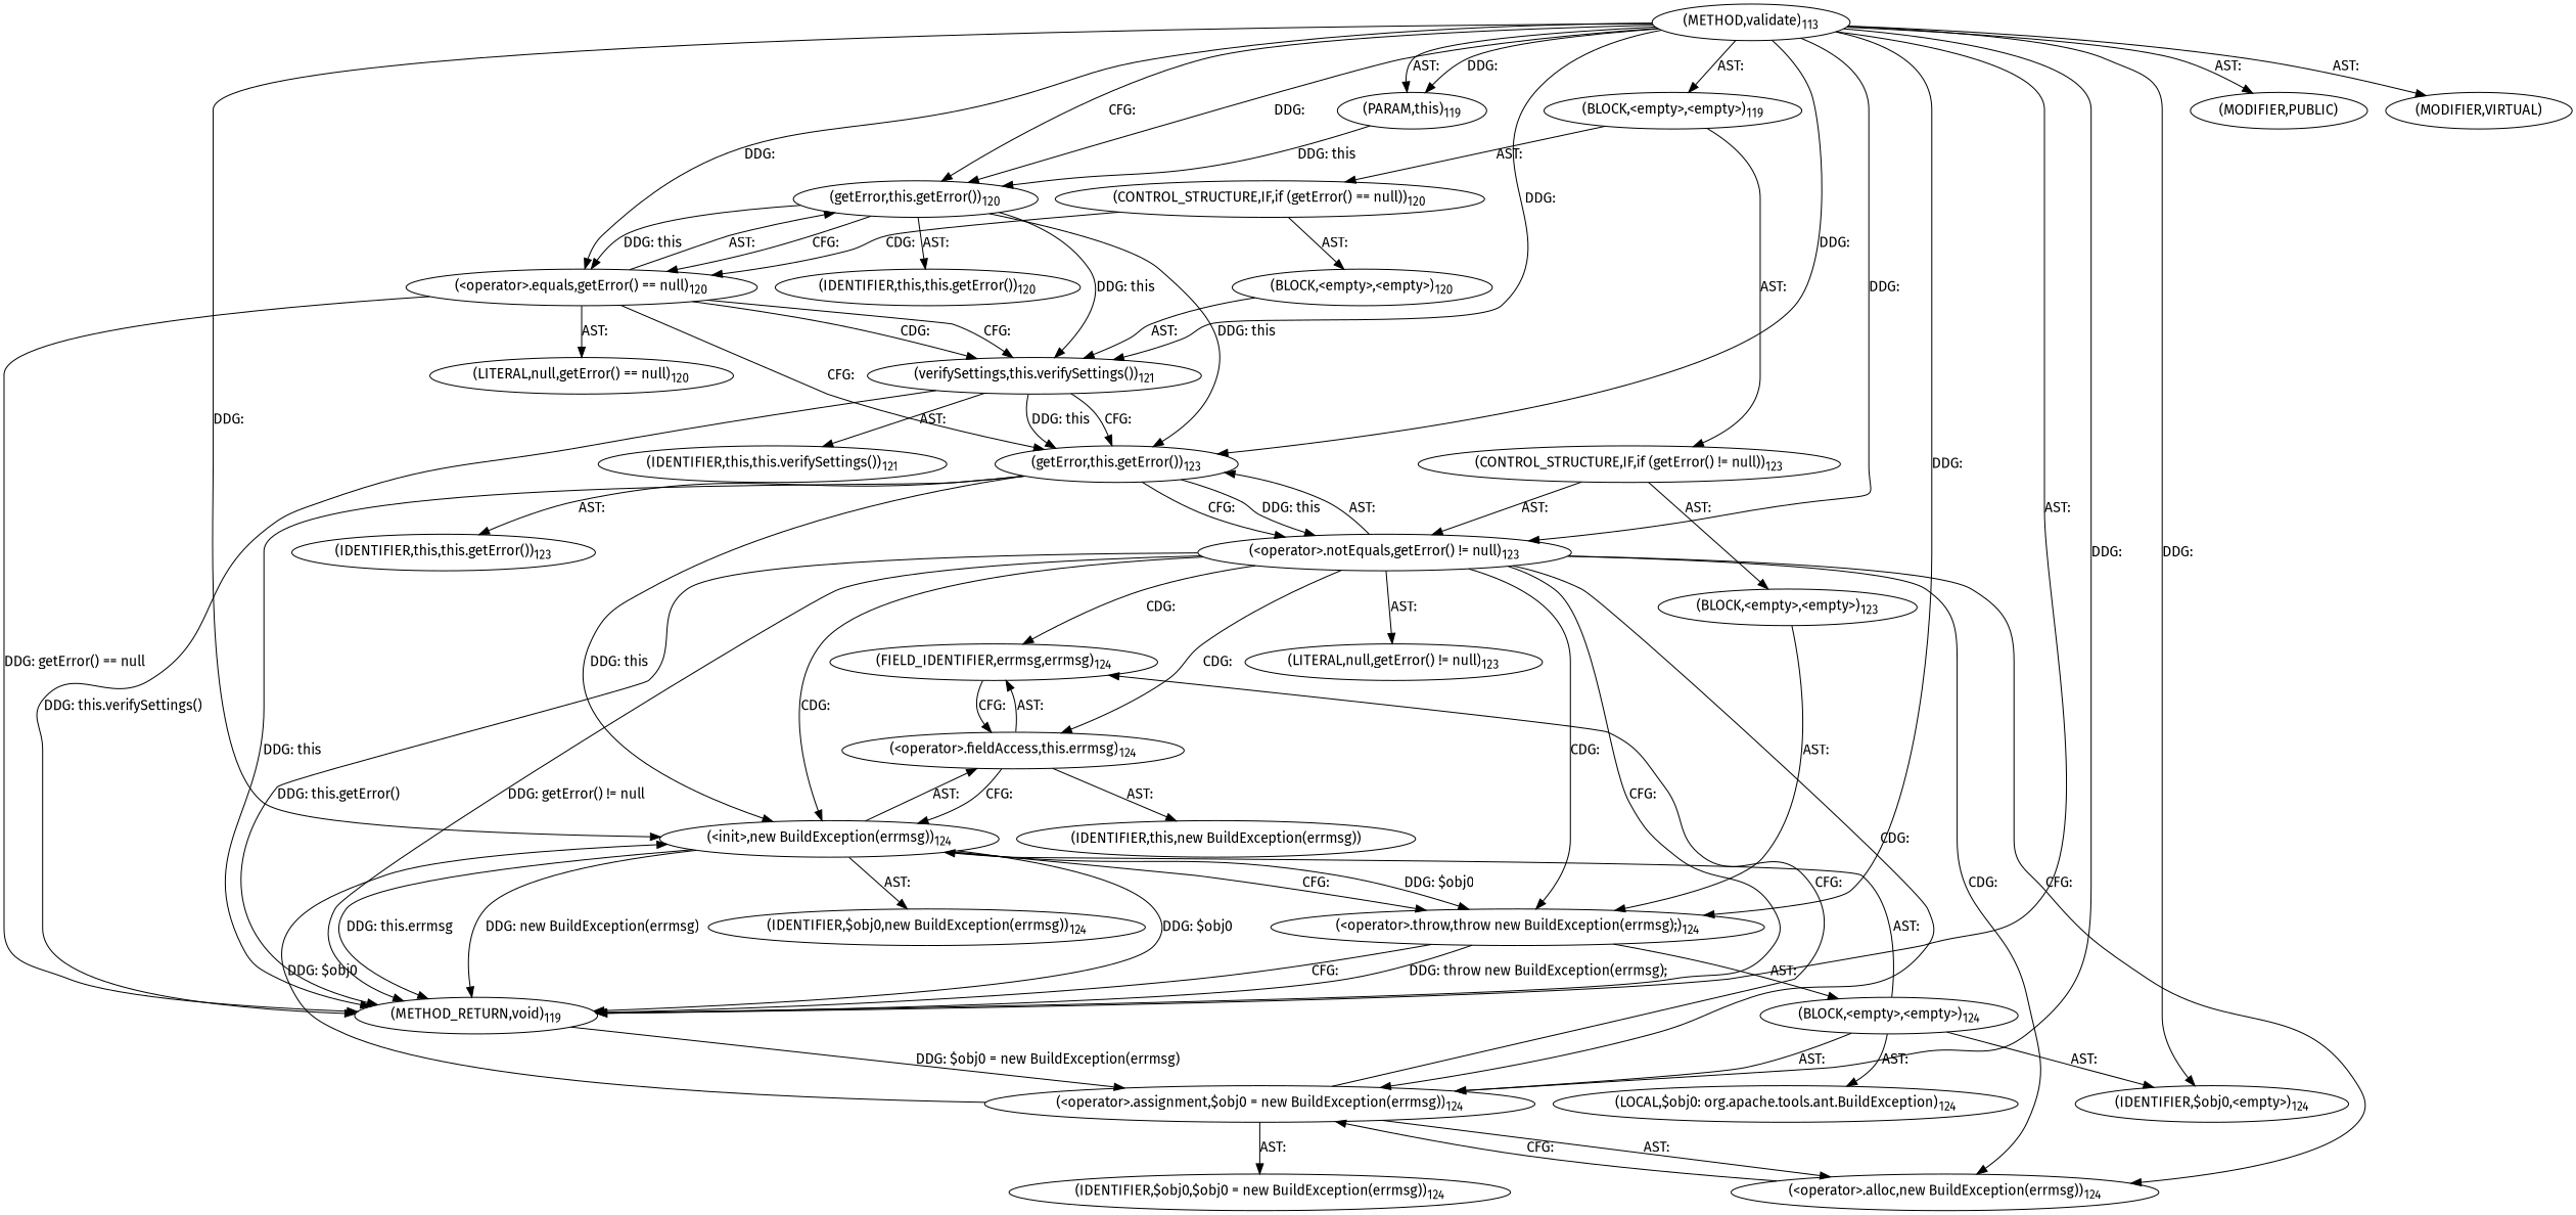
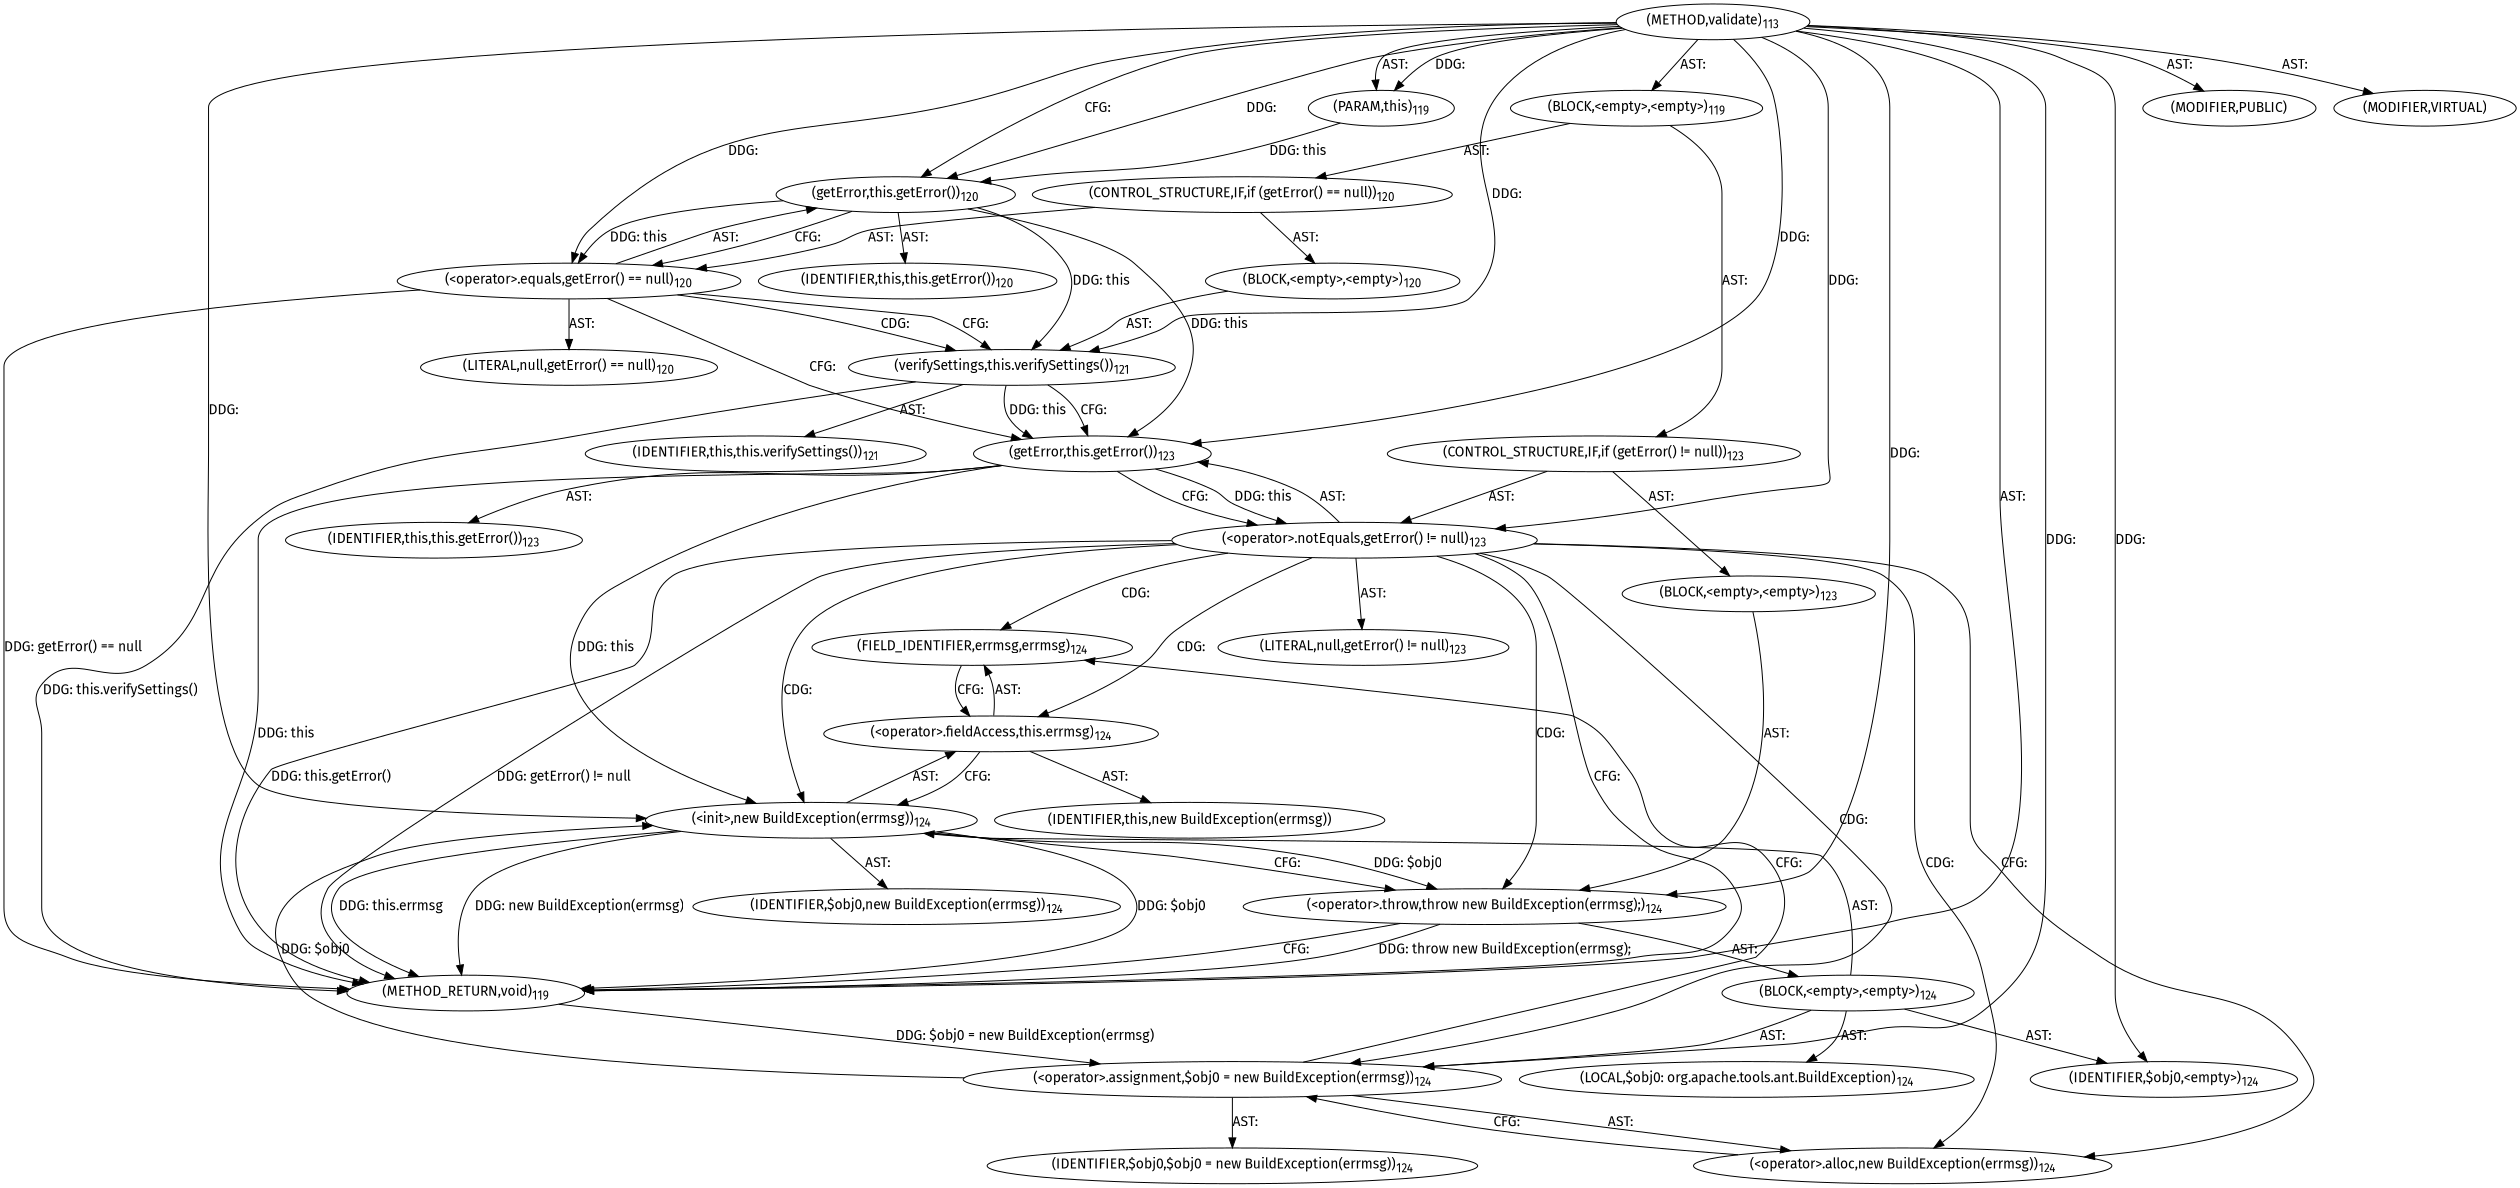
  digraph {
    fontname="Fira Sans"
    node [fontname="Fira Sans"]
    edge [fontname="Fira Sans"]
    n1 [label=<(METHOD,validate)<SUB>113</SUB>>]
    n2 [label=<(PARAM,this)<SUB>119</SUB>>]
    n3 [label=<(BLOCK,&lt;empty&gt;,&lt;empty&gt;)<SUB>119</SUB>>]
    n4 [label=<(&lt;operator&gt;.equals,getError() == null)<SUB>120</SUB>>]
    n5 [label=<(getError,this.getError())<SUB>120</SUB>>]
    n6 [label=<(verifySettings,this.verifySettings())<SUB>121</SUB>>]
    n7 [label=<(&lt;operator&gt;.notEquals,getError() != null)<SUB>123</SUB>>]
    n8 [label=<(getError,this.getError())<SUB>123</SUB>>]
    n9 [label=<(&lt;operator&gt;.throw,throw new BuildException(errmsg);)<SUB>124</SUB>>]
    n10 [label=<(&lt;operator&gt;.assignment,$obj0 = new BuildException(errmsg))<SUB>124</SUB>>]
    n11 [label=<(&lt;init&gt;,new BuildException(errmsg))<SUB>124</SUB>>]
    n12 [label=<(IDENTIFIER,$obj0,&lt;empty&gt;)<SUB>124</SUB>>]
    n13 [label=<(MODIFIER,PUBLIC)>]
    n14 [label=<(MODIFIER,VIRTUAL)>]
    n15 [label=<(METHOD_RETURN,void)<SUB>119</SUB>>]
    n16 [label=<(CONTROL_STRUCTURE,IF,if (getError() == null))<SUB>120</SUB>>]
    n17 [label=<(CONTROL_STRUCTURE,IF,if (getError() != null))<SUB>123</SUB>>]
    n18 [label=<(LITERAL,null,getError() == null)<SUB>120</SUB>>]
    n19 [label=<(IDENTIFIER,this,this.getError())<SUB>120</SUB>>]
    n20 [label=<(IDENTIFIER,this,this.verifySettings())<SUB>121</SUB>>]
    n21 [label=<(LITERAL,null,getError() != null)<SUB>123</SUB>>]
    n22 [label=<(&lt;operator&gt;.alloc,new BuildException(errmsg))<SUB>124</SUB>>]
    n23 [label=<(&lt;operator&gt;.fieldAccess,this.errmsg)<SUB>124</SUB>>]
    n24 [label=<(FIELD_IDENTIFIER,errmsg,errmsg)<SUB>124</SUB>>]
    n25 [label=<(IDENTIFIER,this,this.getError())<SUB>123</SUB>>]
    n26 [label=<(BLOCK,&lt;empty&gt;,&lt;empty&gt;)<SUB>124</SUB>>]
    n27 [label=<(IDENTIFIER,$obj0,$obj0 = new BuildException(errmsg))<SUB>124</SUB>>]
    n28 [label=<(IDENTIFIER,$obj0,new BuildException(errmsg))<SUB>124</SUB>>]
    n29 [label=<(BLOCK,&lt;empty&gt;,&lt;empty&gt;)<SUB>120</SUB>>]
    n30 [label=<(BLOCK,&lt;empty&gt;,&lt;empty&gt;)<SUB>123</SUB>>]
    n31 [label=<(IDENTIFIER,this,new BuildException(errmsg))>]
    n32 [label=<(LOCAL,$obj0: org.apache.tools.ant.BuildException)<SUB>124</SUB>>]
    n1 -> n2 [label="AST: "]
    n1 -> n2 [label="DDG: "]
    n1 -> n3 [label="AST: "]
    n1 -> n4 [label="DDG: "]
    n1 -> n5 [label="CFG: "]
    n1 -> n5 [label="DDG: "]
    n1 -> n6 [label="DDG: "]
    n1 -> n7 [label="DDG: "]
    n1 -> n8 [label="DDG: "]
    n1 -> n9 [label="DDG: "]
    n1 -> n10 [label="DDG: "]
    n1 -> n11 [label="DDG: "]
    n1 -> n12 [label="DDG: "]
    n1 -> n13 [label="AST: "]
    n1 -> n14 [label="AST: "]
    n1 -> n15 [label="AST: "]
    n2 -> n5 [label="DDG: this"]
    n3 -> n16 [label="AST: "]
    n3 -> n17 [label="AST: "]
    n4 -> n5 [label="AST: "]
    n4 -> n6 [label="CFG: "]
    n4 -> n6 [label="CDG: "]
    n4 -> n8 [label="CFG: "]
    n4 -> n15 [label="DDG: getError() == null"]
    n4 -> n18 [label="AST: "]
    n5 -> n4 [label="CFG: "]
    n5 -> n4 [label="DDG: this"]
    n5 -> n6 [label="DDG: this"]
    n5 -> n8 [label="DDG: this"]
    n5 -> n19 [label="AST: "]
    n6 -> n8 [label="CFG: "]
    n6 -> n8 [label="DDG: this"]
    n6 -> n15 [label="DDG: this.verifySettings()"]
    n6 -> n20 [label="AST: "]
    n7 -> n8 [label="AST: "]
    n7 -> n9 [label="CDG: "]
    n7 -> n10 [label="CDG: "]
    n7 -> n11 [label="CDG: "]
    n7 -> n15 [label="CFG: "]
    n7 -> n15 [label="DDG: this.getError()"]
    n7 -> n15 [label="DDG: getError() != null"]
    n7 -> n21 [label="AST: "]
    n7 -> n22 [label="CFG: "]
    n7 -> n22 [label="CDG: "]
    n7 -> n23 [label="CDG: "]
    n7 -> n24 [label="CDG: "]
    n8 -> n7 [label="CFG: "]
    n8 -> n7 [label="DDG: this"]
    n8 -> n11 [label="DDG: this"]
    n8 -> n15 [label="DDG: this"]
    n8 -> n25 [label="AST: "]
    n9 -> n15 [label="CFG: "]
    n9 -> n15 [label="DDG: throw new BuildException(errmsg);"]
    n9 -> n26 [label="AST: "]
    n10 -> n11 [label="DDG: $obj0"]
    n10 -> n22 [label="AST: "]
    n10 -> n24 [label="CFG: "]
    n10 -> n27 [label="AST: "]
    n11 -> n9 [label="CFG: "]
    n11 -> n9 [label="DDG: $obj0"]
    n11 -> n15 [label="DDG: $obj0"]
    n11 -> n15 [label="DDG: this.errmsg"]
    n11 -> n15 [label="DDG: new BuildException(errmsg)"]
    n11 -> n23 [label="AST: "]
    n11 -> n28 [label="AST: "]
    n15 -> n10 [label="DDG: $obj0 = new BuildException(errmsg)"]
-   n16 -> n4 [label="CDG: "]
+   n16 -> n4 [label="AST: "]
    n16 -> n29 [label="AST: "]
    n17 -> n7 [label="AST: "]
    n17 -> n30 [label="AST: "]
    n22 -> n10 [label="CFG: "]
    n23 -> n11 [label="CFG: "]
    n23 -> n24 [label="AST: "]
    n23 -> n31 [label="AST: "]
    n24 -> n23 [label="CFG: "]
    n26 -> n10 [label="AST: "]
    n26 -> n11 [label="AST: "]
    n26 -> n12 [label="AST: "]
    n26 -> n32 [label="AST: "]
    n29 -> n6 [label="AST: "]
    n30 -> n9 [label="AST: "]
  }
